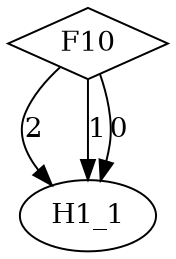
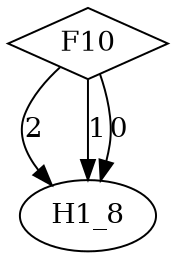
  digraph {
-   n1 [label=H1_1]
+   n1 [label=H1_8]
    n2 [label=F10 shape=diamond]
    n2 -> n1 [label=2]
    n2 -> n1 [label=1]
    n2 -> n1 [label=0]
  }
